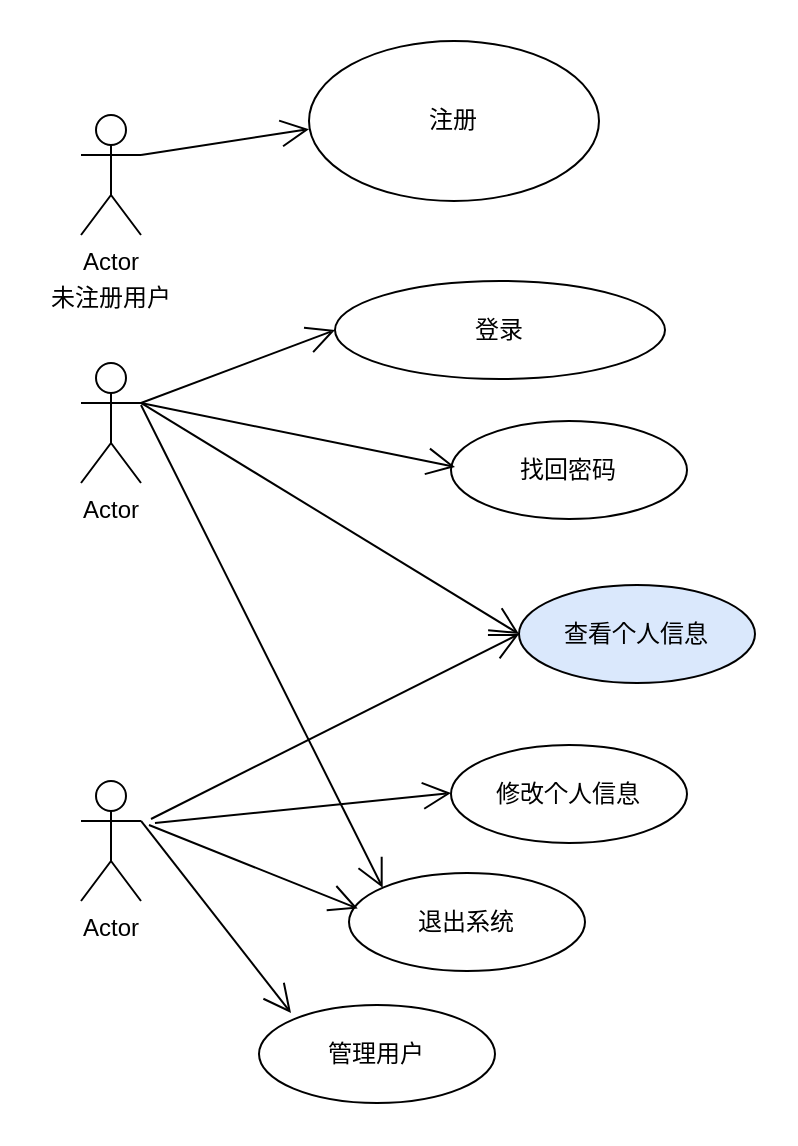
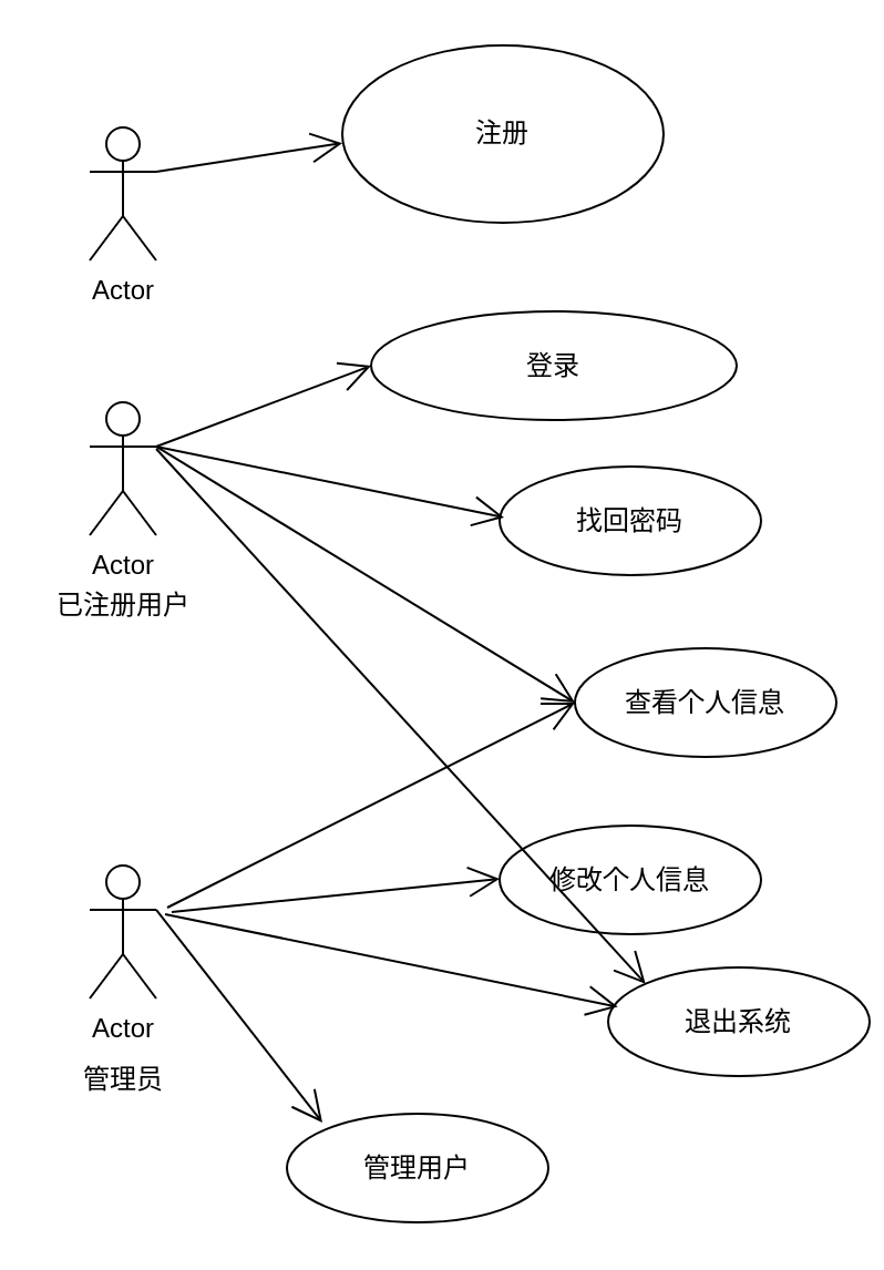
  <mxCell id="0" />
  <mxCell id="1" parent="0" />
  <mxCell id="2" value="Actor" style="shape=umlActor;verticalLabelPosition=bottom;verticalAlign=top;html=1;" parent="1" vertex="1"><mxGeometry x="40" y="57" width="30" height="60" as="geometry" /></mxCell>
- <mxCell id="3" value="未注册用户" style="text;html=1;align=center;verticalAlign=middle;resizable=0;points=[];autosize=1;strokeColor=none;fillColor=none;" vertex="1" parent="1"><mxGeometry x="20" y="140" width="70" height="18" as="geometry" /></mxCell>
  <mxCell id="4" value="注册" style="ellipse;whiteSpace=wrap;html=1;" vertex="1" parent="1"><mxGeometry x="154" y="20" width="145" height="80" as="geometry" /></mxCell>
  <mxCell id="5" value="" style="endArrow=open;endFill=1;endSize=12;html=1;entryX=0;entryY=0.551;entryDx=0;entryDy=0;entryPerimeter=0;exitX=1;exitY=0.333;exitDx=0;exitDy=0;exitPerimeter=0;" edge="1" parent="1" source="2" target="4"><mxGeometry width="160" relative="1" as="geometry"><mxPoint x="180" y="280" as="sourcePoint" /><mxPoint x="340" y="280" as="targetPoint" /></mxGeometry></mxCell>
  <mxCell id="6" value="Actor" style="shape=umlActor;verticalLabelPosition=bottom;verticalAlign=top;html=1;" vertex="1" parent="1"><mxGeometry x="40" y="181" width="30" height="60" as="geometry" /></mxCell>
+ <mxCell id="7" value="已注册用户" style="text;html=1;align=center;verticalAlign=middle;resizable=0;points=[];autosize=1;strokeColor=none;fillColor=none;" vertex="1" parent="1"><mxGeometry x="20" y="264" width="70" height="18" as="geometry" /></mxCell>
  <mxCell id="8" value="登录" style="ellipse;whiteSpace=wrap;html=1;" vertex="1" parent="1"><mxGeometry x="167" y="140" width="165" height="49" as="geometry" /></mxCell>
  <mxCell id="9" value="找回密码" style="ellipse;whiteSpace=wrap;html=1;" vertex="1" parent="1"><mxGeometry x="225" y="210" width="118" height="49" as="geometry" /></mxCell>
- <mxCell id="10" value="查看个人信息" style="ellipse;whiteSpace=wrap;html=1;fillColor=#dae8fc;" vertex="1" parent="1"><mxGeometry x="259" y="292" width="118" height="49" as="geometry" /></mxCell>
+ <mxCell id="10" value="查看个人信息" style="ellipse;whiteSpace=wrap;html=1;" vertex="1" parent="1"><mxGeometry x="259" y="292" width="118" height="49" as="geometry" /></mxCell>
  <mxCell id="11" value="修改个人信息" style="ellipse;whiteSpace=wrap;html=1;" vertex="1" parent="1"><mxGeometry x="225" y="372" width="118" height="49" as="geometry" /></mxCell>
- <mxCell id="12" value="退出系统" style="ellipse;whiteSpace=wrap;html=1;" vertex="1" parent="1"><mxGeometry x="174" y="436" width="118" height="49" as="geometry" /></mxCell>
+ <mxCell id="12" value="退出系统" style="ellipse;whiteSpace=wrap;html=1;" vertex="1" parent="1"><mxGeometry x="274" y="436" width="118" height="49" as="geometry" /></mxCell>
  <mxCell id="13" value="管理用户" style="ellipse;whiteSpace=wrap;html=1;" vertex="1" parent="1"><mxGeometry x="129" y="502" width="118" height="49" as="geometry" /></mxCell>
  <mxCell id="14" value="" style="endArrow=open;endFill=1;endSize=12;html=1;exitX=1;exitY=0.333;exitDx=0;exitDy=0;exitPerimeter=0;entryX=0;entryY=0.5;entryDx=0;entryDy=0;" edge="1" parent="1" source="6" target="8"><mxGeometry width="160" relative="1" as="geometry"><mxPoint x="69" y="187" as="sourcePoint" /><mxPoint x="229" y="187" as="targetPoint" /></mxGeometry></mxCell>
  <mxCell id="15" value="" style="endArrow=open;endFill=1;endSize=12;html=1;exitX=1;exitY=0.333;exitDx=0;exitDy=0;exitPerimeter=0;" edge="1" parent="1" source="6"><mxGeometry width="160" relative="1" as="geometry"><mxPoint x="67" y="233" as="sourcePoint" /><mxPoint x="227" y="233" as="targetPoint" /></mxGeometry></mxCell>
  <mxCell id="16" value="" style="endArrow=open;endFill=1;endSize=12;html=1;exitX=1;exitY=0.333;exitDx=0;exitDy=0;exitPerimeter=0;entryX=0;entryY=0.5;entryDx=0;entryDy=0;" edge="1" parent="1" source="6" target="10"><mxGeometry width="160" relative="1" as="geometry"><mxPoint x="125" y="278" as="sourcePoint" /><mxPoint x="285" y="278" as="targetPoint" /></mxGeometry></mxCell>
  <mxCell id="17" value="Actor" style="shape=umlActor;verticalLabelPosition=bottom;verticalAlign=top;html=1;" vertex="1" parent="1"><mxGeometry x="40" y="390" width="30" height="60" as="geometry" /></mxCell>
  <mxCell id="18" value="" style="endArrow=open;endFill=1;endSize=12;html=1;entryX=0;entryY=0;entryDx=0;entryDy=0;" edge="1" parent="1" target="12"><mxGeometry width="160" relative="1" as="geometry"><mxPoint x="70" y="202" as="sourcePoint" /><mxPoint x="284" y="368" as="targetPoint" /></mxGeometry></mxCell>
  <mxCell id="19" value="" style="endArrow=open;endFill=1;endSize=12;html=1;exitX=1;exitY=0.333;exitDx=0;exitDy=0;exitPerimeter=0;" edge="1" parent="1" source="17"><mxGeometry width="160" relative="1" as="geometry"><mxPoint x="93" y="457" as="sourcePoint" /><mxPoint x="145" y="506" as="targetPoint" /></mxGeometry></mxCell>
  <mxCell id="20" value="" style="endArrow=open;endFill=1;endSize=12;html=1;entryX=0;entryY=0.5;entryDx=0;entryDy=0;" edge="1" parent="1" target="10"><mxGeometry width="160" relative="1" as="geometry"><mxPoint x="75" y="409" as="sourcePoint" /><mxPoint x="203" y="327" as="targetPoint" /></mxGeometry></mxCell>
  <mxCell id="21" value="" style="endArrow=open;endFill=1;endSize=12;html=1;" edge="1" parent="1"><mxGeometry width="160" relative="1" as="geometry"><mxPoint x="77" y="411" as="sourcePoint" /><mxPoint x="225" y="396" as="targetPoint" /></mxGeometry></mxCell>
  <mxCell id="22" value="" style="endArrow=open;endFill=1;endSize=12;html=1;entryX=0.037;entryY=0.363;entryDx=0;entryDy=0;entryPerimeter=0;" edge="1" parent="1" target="12"><mxGeometry width="160" relative="1" as="geometry"><mxPoint x="74" y="412" as="sourcePoint" /><mxPoint x="105" y="326" as="targetPoint" /></mxGeometry></mxCell>
+ <mxCell id="23" value="管理员" style="text;html=1;align=center;verticalAlign=middle;resizable=0;points=[];autosize=1;strokeColor=none;fillColor=none;" vertex="1" parent="1"><mxGeometry x="32" y="478" width="46" height="18" as="geometry" /></mxCell>
